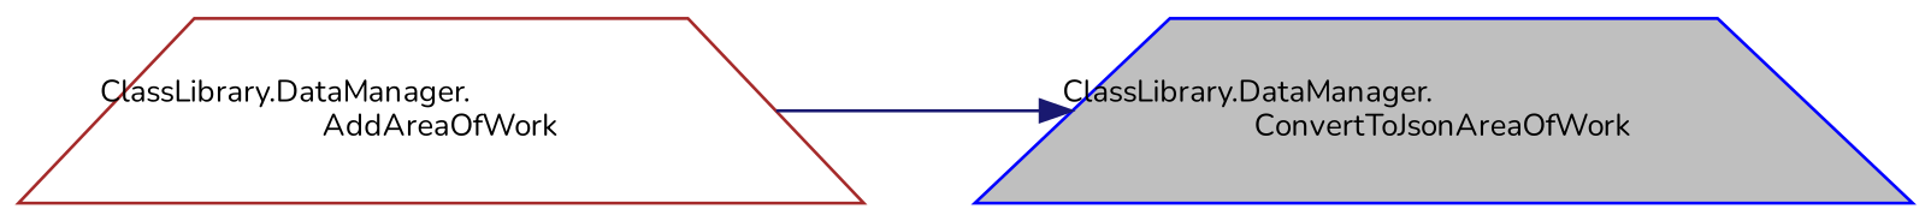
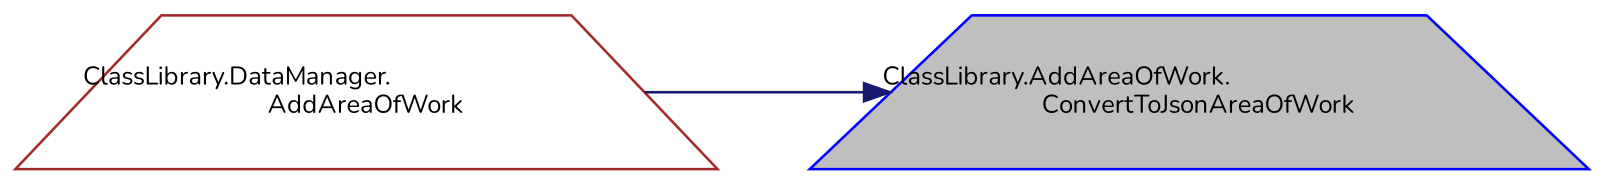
  digraph {
    rankdir=RL
    fontname=Nunito
    node [fontname=Nunito fontsize=10 shape=trapezium style=filled]
-   n1 [color=blue fillcolor=grey75 fontcolor=black height=0.2 label="ClassLibrary.DataManager.\lConvertToJsonAreaOfWork" width=0.4]
+   n1 [color=blue fillcolor=grey75 fontcolor=black height=0.2 label="ClassLibrary.AddAreaOfWork.\lConvertToJsonAreaOfWork" width=0.4]
    n2 [color=brown fillcolor=white height=0.2 label="ClassLibrary.DataManager.\lAddAreaOfWork" width=0.4]
    n1 -> n2 [color=midnightblue dir=back fontname=Nunito fontsize=10 labelfontname=Helvetica labelfontsize=10 style=solid]
  }
